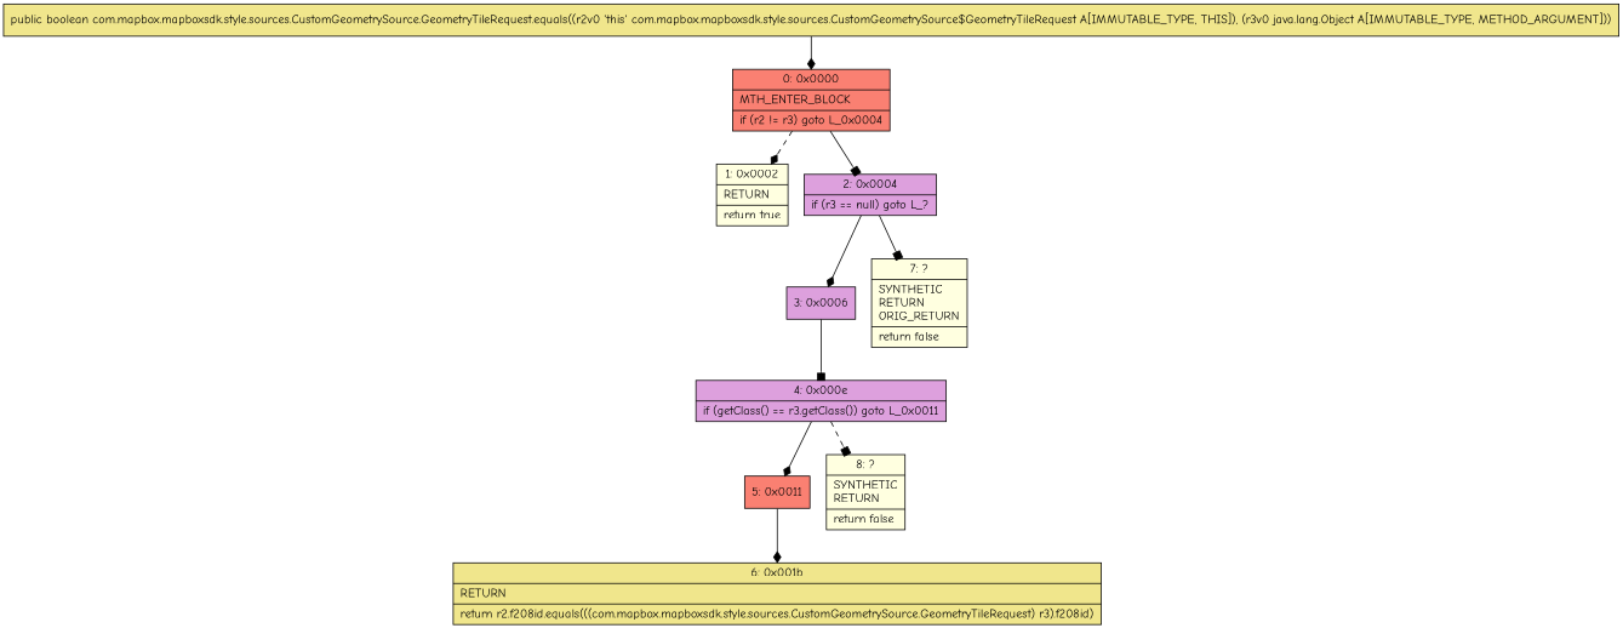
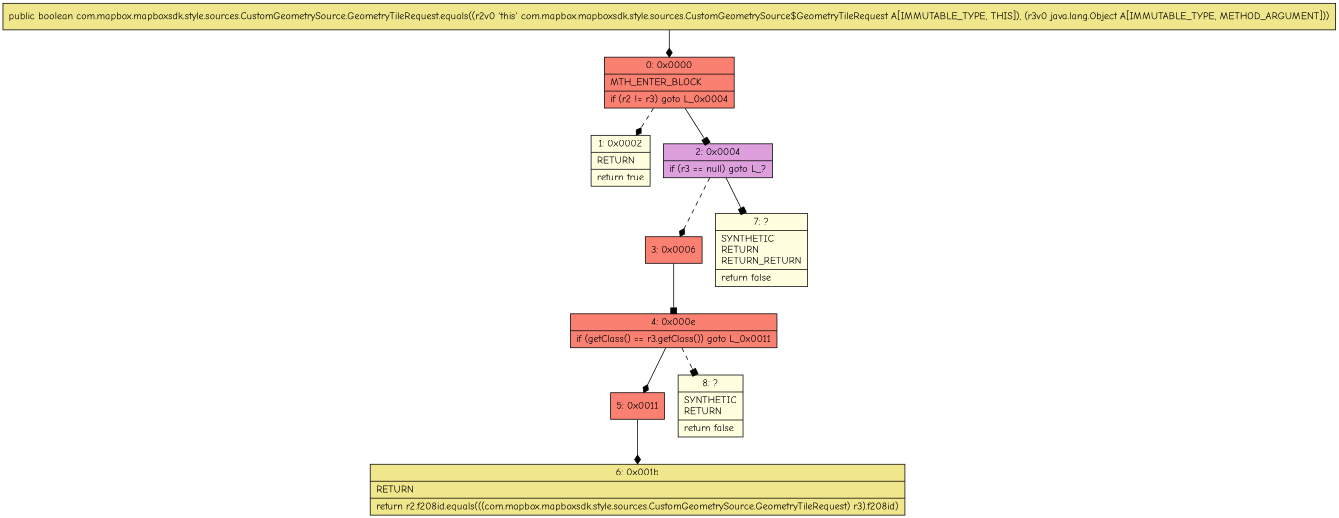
  digraph {
    fontname="Comic Neue"
    node [fillcolor=lightyellow fontname="Comic Neue" shape=record style=filled]
    edge [arrowhead=diamond fontname="Comic Neue"]
    n1 [fillcolor=salmon label="{0\:\ 0x0000|MTH_ENTER_BLOCK\l|if (r2 != r3) goto L_0x0004\l}"]
    n2 [label="{1\:\ 0x0002|RETURN\l|return true\l}"]
    n3 [fillcolor=plum label="{2\:\ 0x0004|if (r3 == null) goto L_?\l}"]
-   n4 [fillcolor=plum label="{3\:\ 0x0006}"]
-   n5 [label="{7\:\ ?|SYNTHETIC\lRETURN\lORIG_RETURN\l|return false\l}"]
-   n6 [fillcolor=plum label="{4\:\ 0x000e|if (getClass() == r3.getClass()) goto L_0x0011\l}"]
+   n4 [fillcolor=salmon label="{3\:\ 0x0006}"]
+   n5 [label="{7\:\ ?|SYNTHETIC\lRETURN\lRETURN_RETURN\l|return false\l}"]
+   n6 [fillcolor=salmon label="{4\:\ 0x000e|if (getClass() == r3.getClass()) goto L_0x0011\l}"]
    n7 [fillcolor=salmon label="{5\:\ 0x0011}"]
    n8 [label="{8\:\ ?|SYNTHETIC\lRETURN\l|return false\l}"]
    n9 [fillcolor=khaki label="{6\:\ 0x001b|RETURN\l|return r2.f208id.equals(((com.mapbox.mapboxsdk.style.sources.CustomGeometrySource.GeometryTileRequest) r3).f208id)\l}"]
    n10 [fillcolor=khaki label="{public boolean com.mapbox.mapboxsdk.style.sources.CustomGeometrySource.GeometryTileRequest.equals((r2v0 'this' com.mapbox.mapboxsdk.style.sources.CustomGeometrySource$GeometryTileRequest A[IMMUTABLE_TYPE, THIS]), (r3v0 java.lang.Object A[IMMUTABLE_TYPE, METHOD_ARGUMENT])) }"]
    n1 -> n2 [style=dashed]
    n1 -> n3 [arrowhead=box]
-   n3 -> n4 [style=solid]
+   n3 -> n4 [style=dashed]
    n3 -> n5 [arrowhead=box]
    n4 -> n6 [arrowhead=box]
    n6 -> n7
    n6 -> n8 [arrowhead=box style=dashed]
    n7 -> n9
    n10 -> n1
  }
